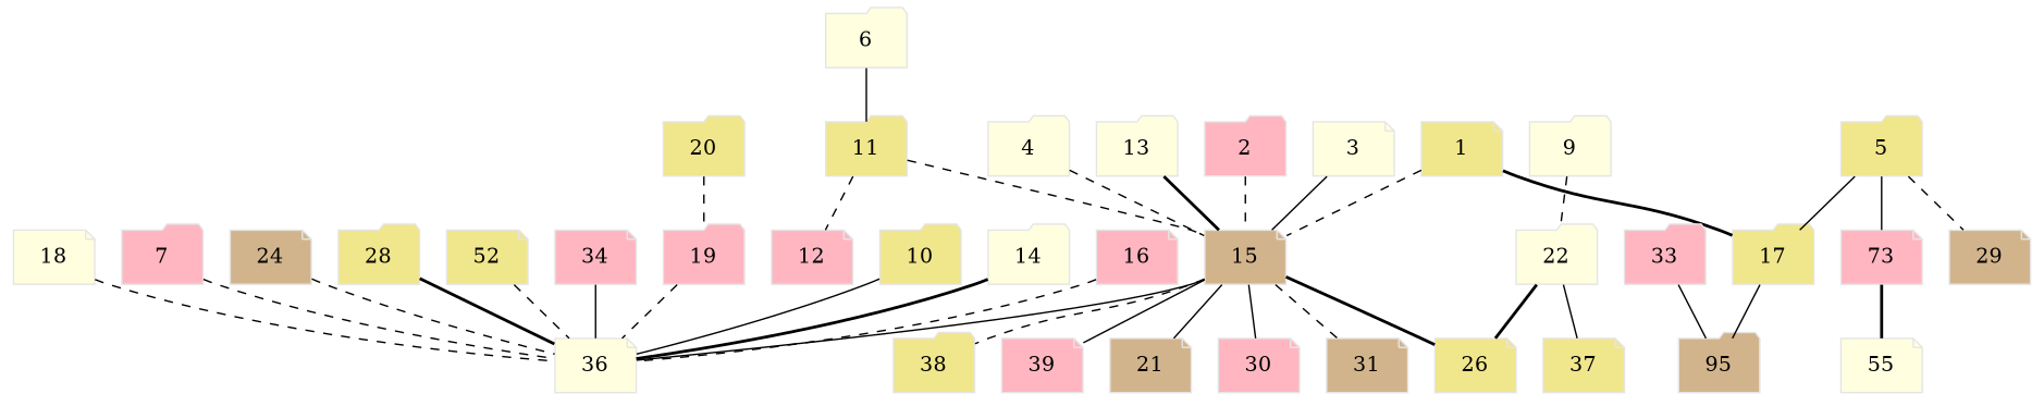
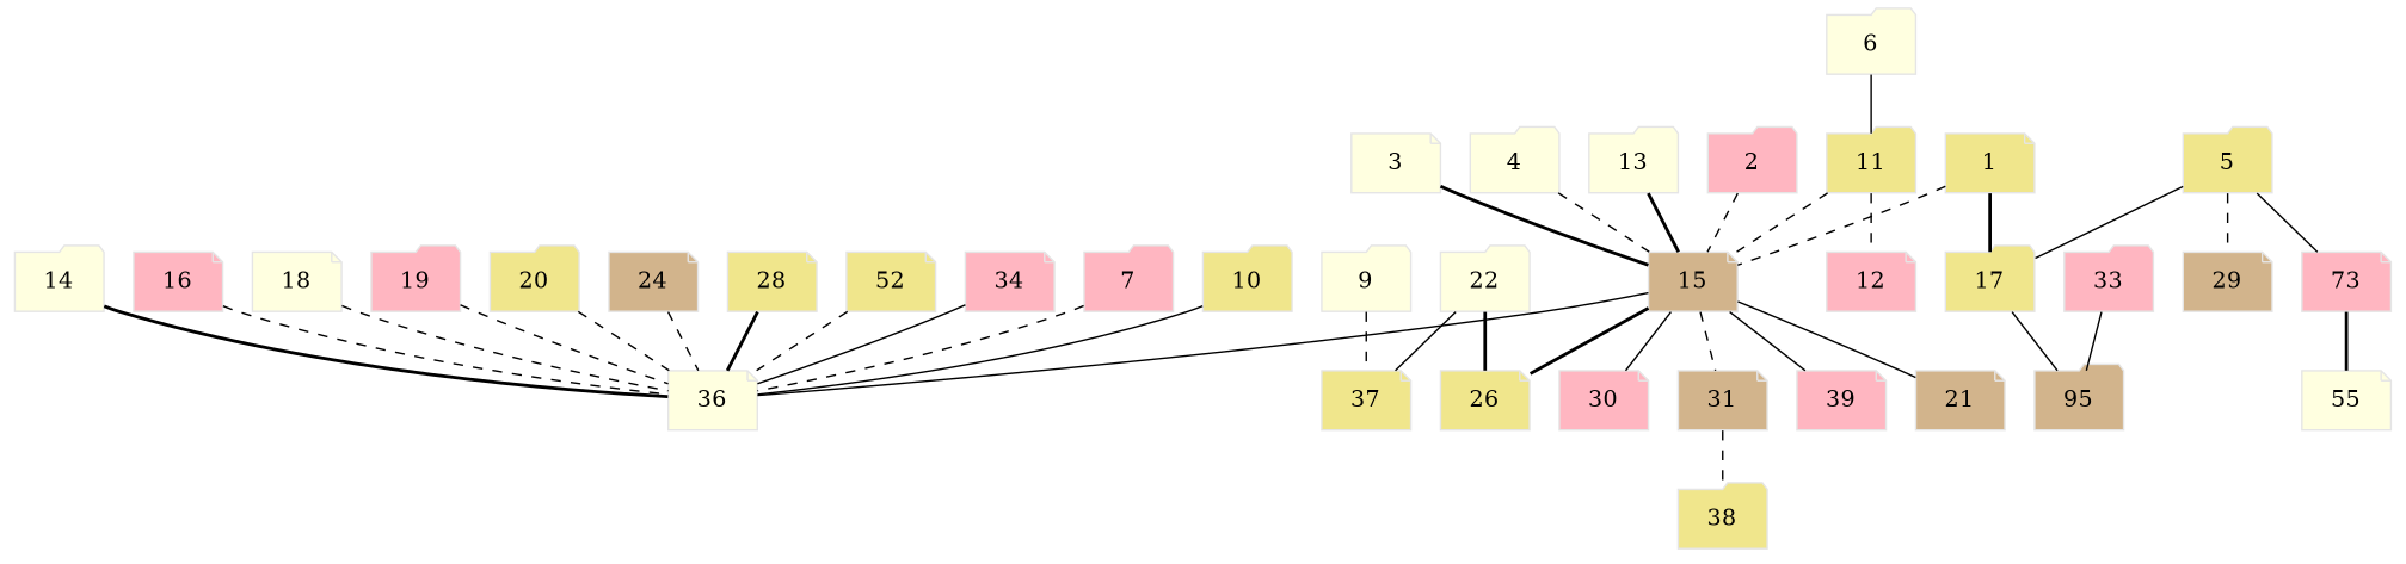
  graph {
    node [color=gray90 fillcolor=khaki shape=note style=filled]
    edge [style=dashed weight=1.0]
    15 [fillcolor=tan]
    1
    17 [shape=folder]
    36 [fillcolor=lightyellow]
    21 [fillcolor=tan]
    26
    30 [fillcolor=lightpink]
    31 [fillcolor=tan]
    38 [shape=folder]
    39 [fillcolor=lightpink]
    n11 [fillcolor=tan label=95 shape=folder]
    2 [fillcolor=lightpink shape=folder]
    3 [fillcolor=lightyellow]
    4 [fillcolor=lightyellow shape=folder]
    5 [shape=folder]
    n16 [fillcolor=lightpink label=73]
    29 [fillcolor=tan]
    n18 [fillcolor=lightyellow label=55]
    6 [fillcolor=lightyellow shape=folder]
    11 [shape=folder]
    12 [fillcolor=lightpink]
    7 [fillcolor=lightpink shape=folder]
    9 [fillcolor=lightyellow shape=folder]
    22 [fillcolor=lightyellow shape=folder]
    37
    10 [shape=folder]
    13 [fillcolor=lightyellow shape=folder]
    14 [fillcolor=lightyellow shape=folder]
    16 [fillcolor=lightpink]
    18 [fillcolor=lightyellow]
    19 [fillcolor=lightpink shape=folder]
    20 [shape=folder]
    24 [fillcolor=tan]
-   28 [shape=folder]
+   28
    n35 [label=52]
    33 [fillcolor=lightpink shape=folder]
    34 [fillcolor=lightpink]
    15 -- 36 [style=solid]
    15 -- 21 [style=solid]
    15 -- 26 [style=bold]
    15 -- 30 [style=solid]
    15 -- 31
-   15 -- 38
+   31 -- 38
    15 -- 39 [style=solid]
    1 -- 15
    1 -- 17 [style=bold]
    17 -- n11 [style=solid]
    2 -- 15
-   3 -- 15 [style=solid]
+   3 -- 15 [style=bold]
    4 -- 15
    5 -- 17 [style=solid]
    5 -- n16 [style=solid]
    5 -- 29
    n16 -- n18 [style=bold]
    6 -- 11 [style=solid]
    11 -- 15
    11 -- 12
    7 -- 36
-   9 -- 22
+   9 -- 37
    22 -- 26 [style=bold]
    22 -- 37 [style=solid]
    10 -- 36 [style=solid]
    13 -- 15 [style=bold]
    14 -- 36 [style=bold]
    16 -- 36
    18 -- 36
    19 -- 36
-   20 -- 19
+   20 -- 36
    24 -- 36
    28 -- 36 [style=bold]
    n35 -- 36
    33 -- n11 [style=solid]
    34 -- 36 [style=solid]
  }
